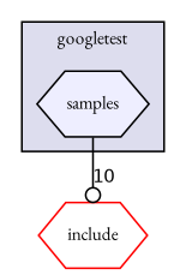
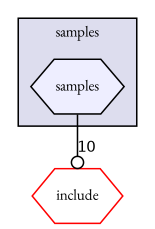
  digraph {
    compound=true
    fontname="EB Garamond"
    node [fontname="EB Garamond" fontsize=10 shape=hexagon style=filled]
    n1 [fillcolor="#eeeeff" label=samples pencolor=black]
    n2 [color=red fillcolor=white label=include]
    subgraph cluster_1 {
      bgcolor="#ddddee"
      fontsize=10
-     label=googletest
+     label=samples
      pencolor=black
      n1
    }
    n1 -> n2 [headlabel=10 labeldistance=1.5 labelfontname=Helvetica labelfontsize=10 arrowhead=odot fontname="EB Garamond"]
  }
